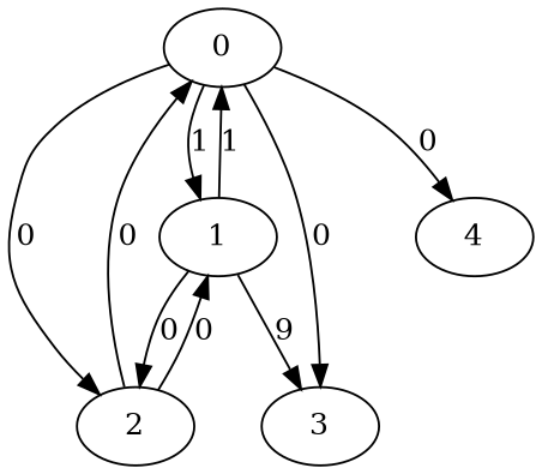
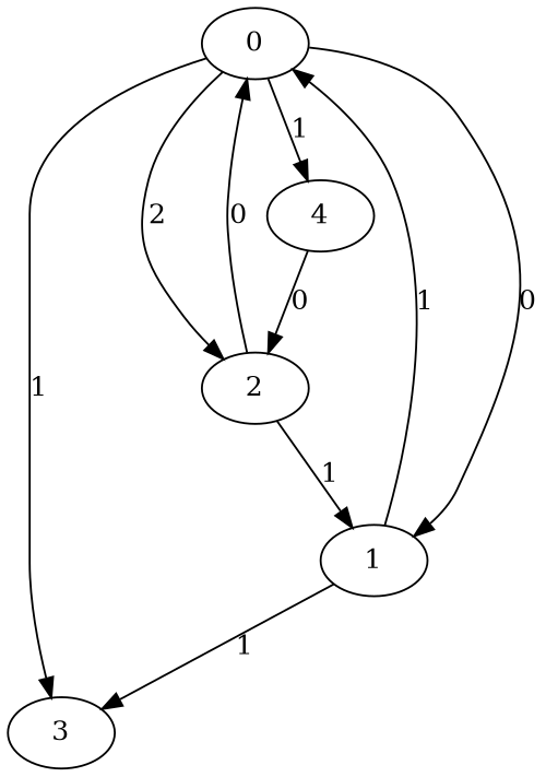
  digraph {
    0
    1
    2
    3
    4
-   0 -> 1 [label=1]
-   0 -> 2 [label=0]
-   0 -> 3 [label=0]
-   0 -> 4 [label=0]
+   0 -> 1 [label=0]
+   0 -> 2 [label=2]
+   0 -> 3 [label=1]
+   0 -> 4 [label=1]
    1 -> 0 [label=1]
-   1 -> 2 [label=0]
-   1 -> 3 [label=9]
+   4 -> 2 [label=0]
+   1 -> 3 [label=1]
    2 -> 0 [label=0]
-   2 -> 1 [label=0]
+   2 -> 1 [label=1]
  }
